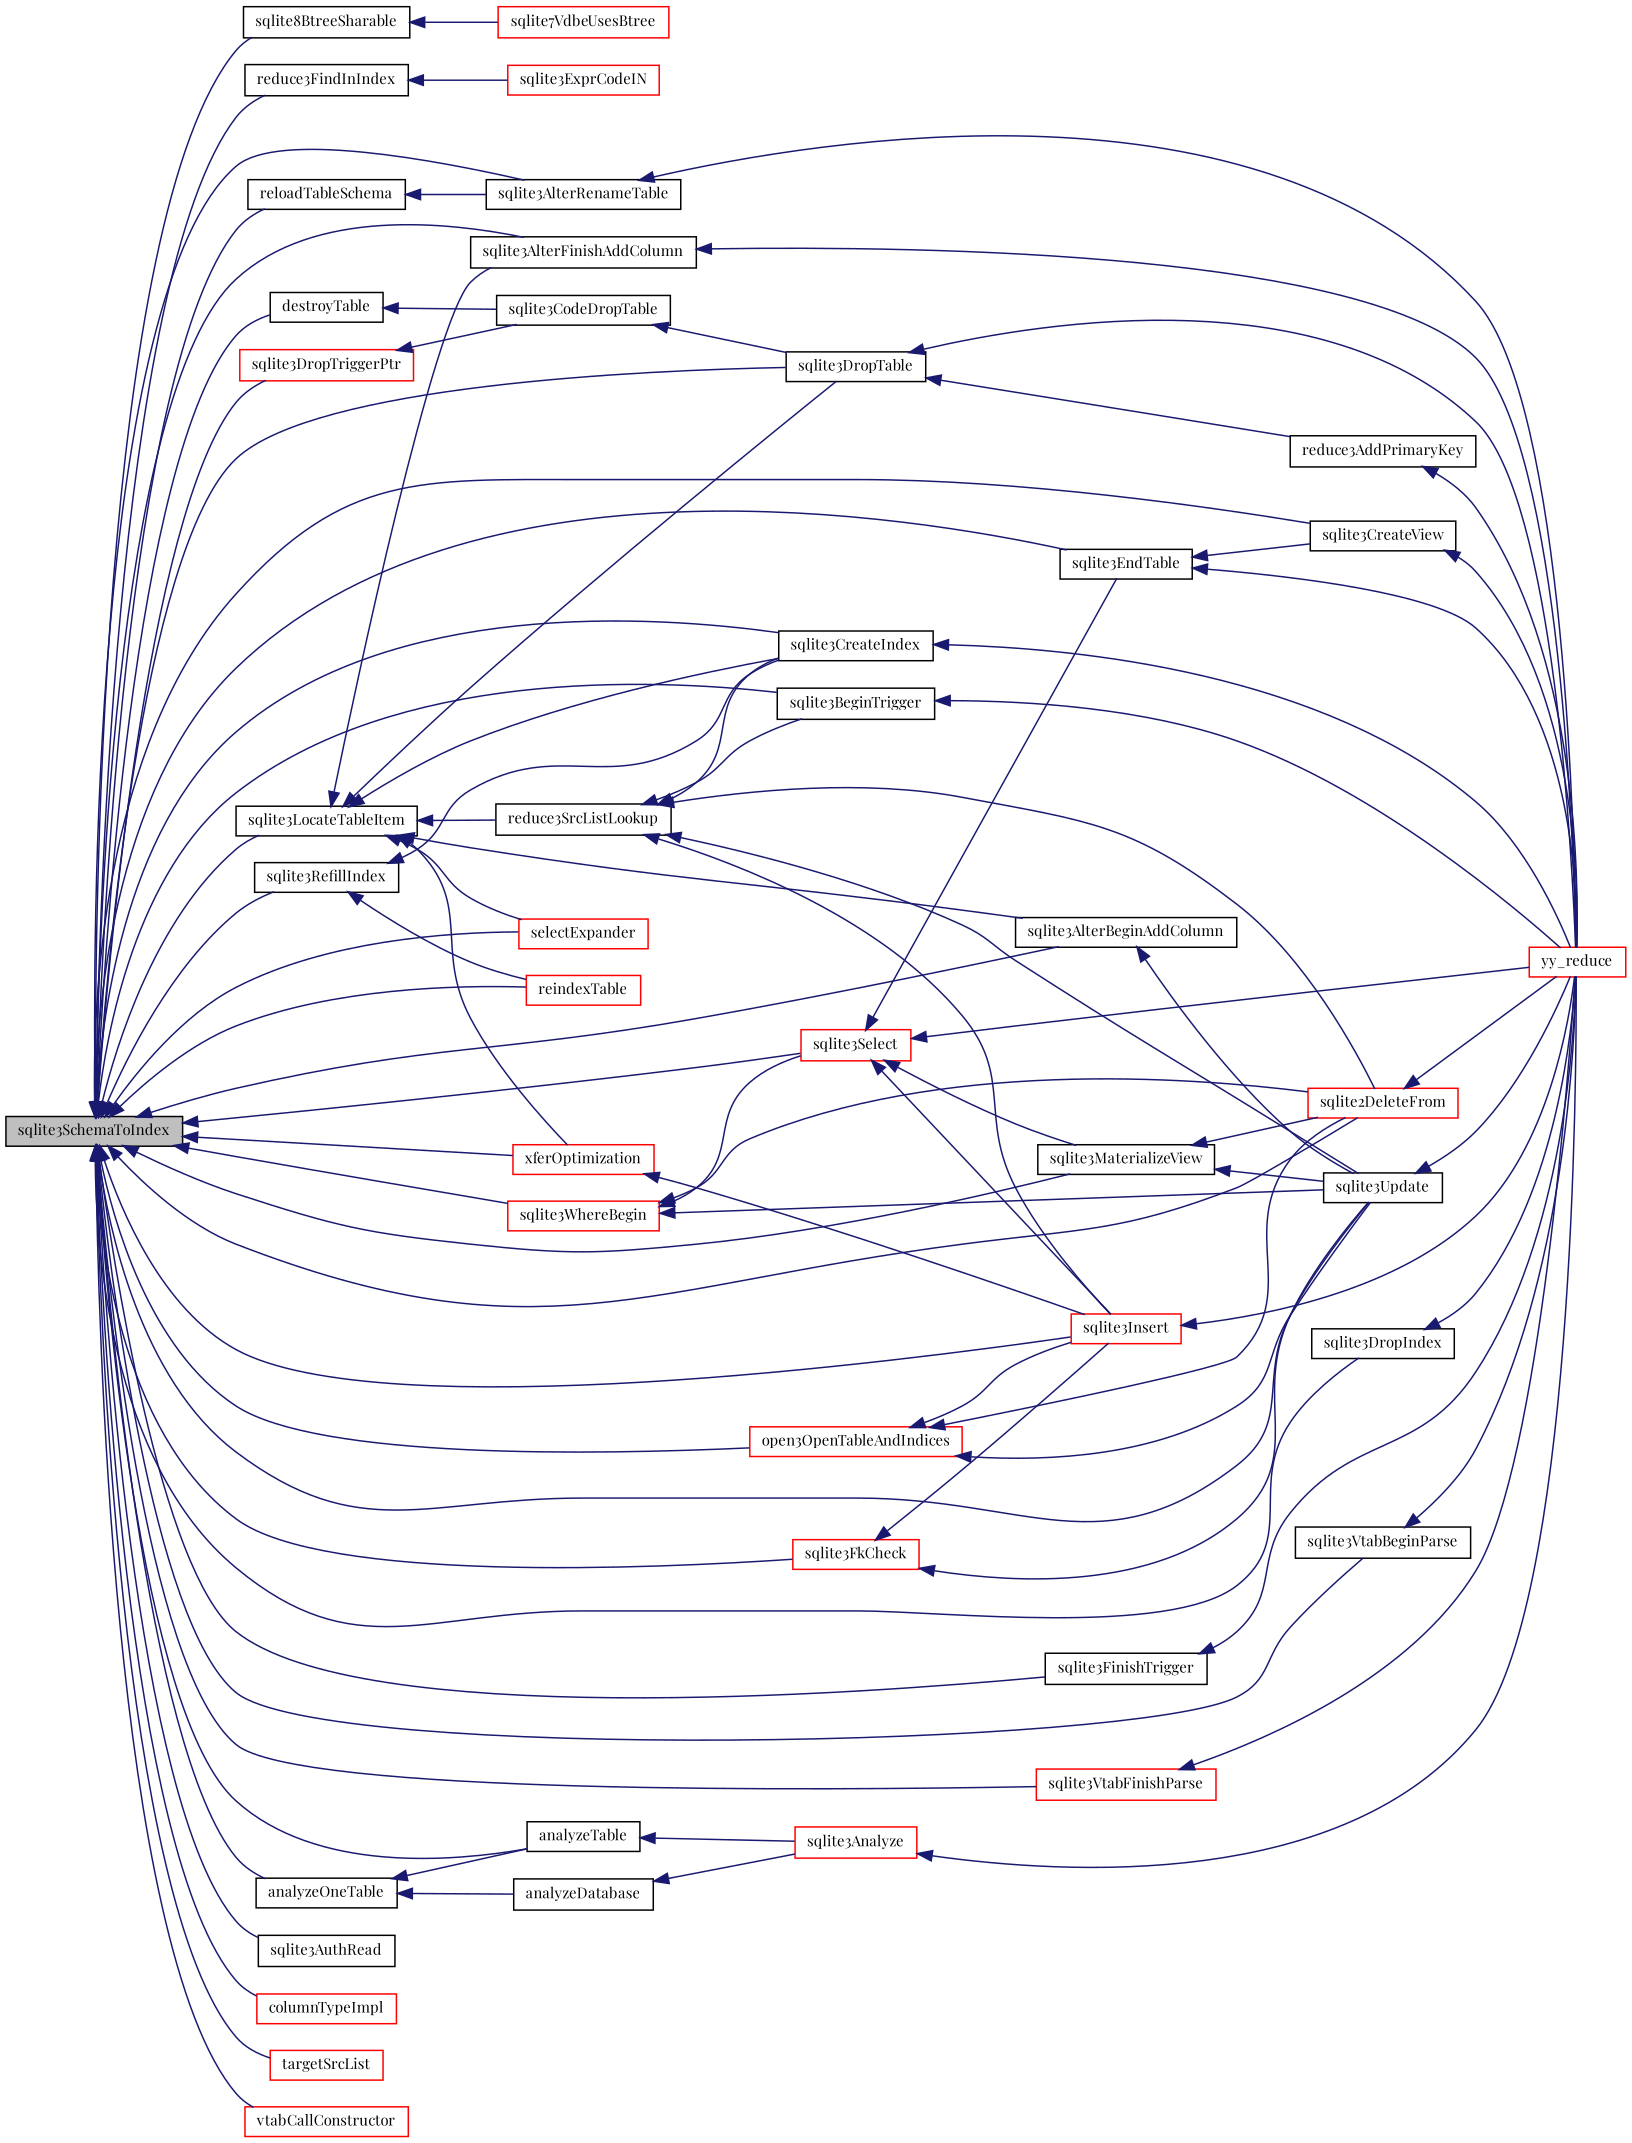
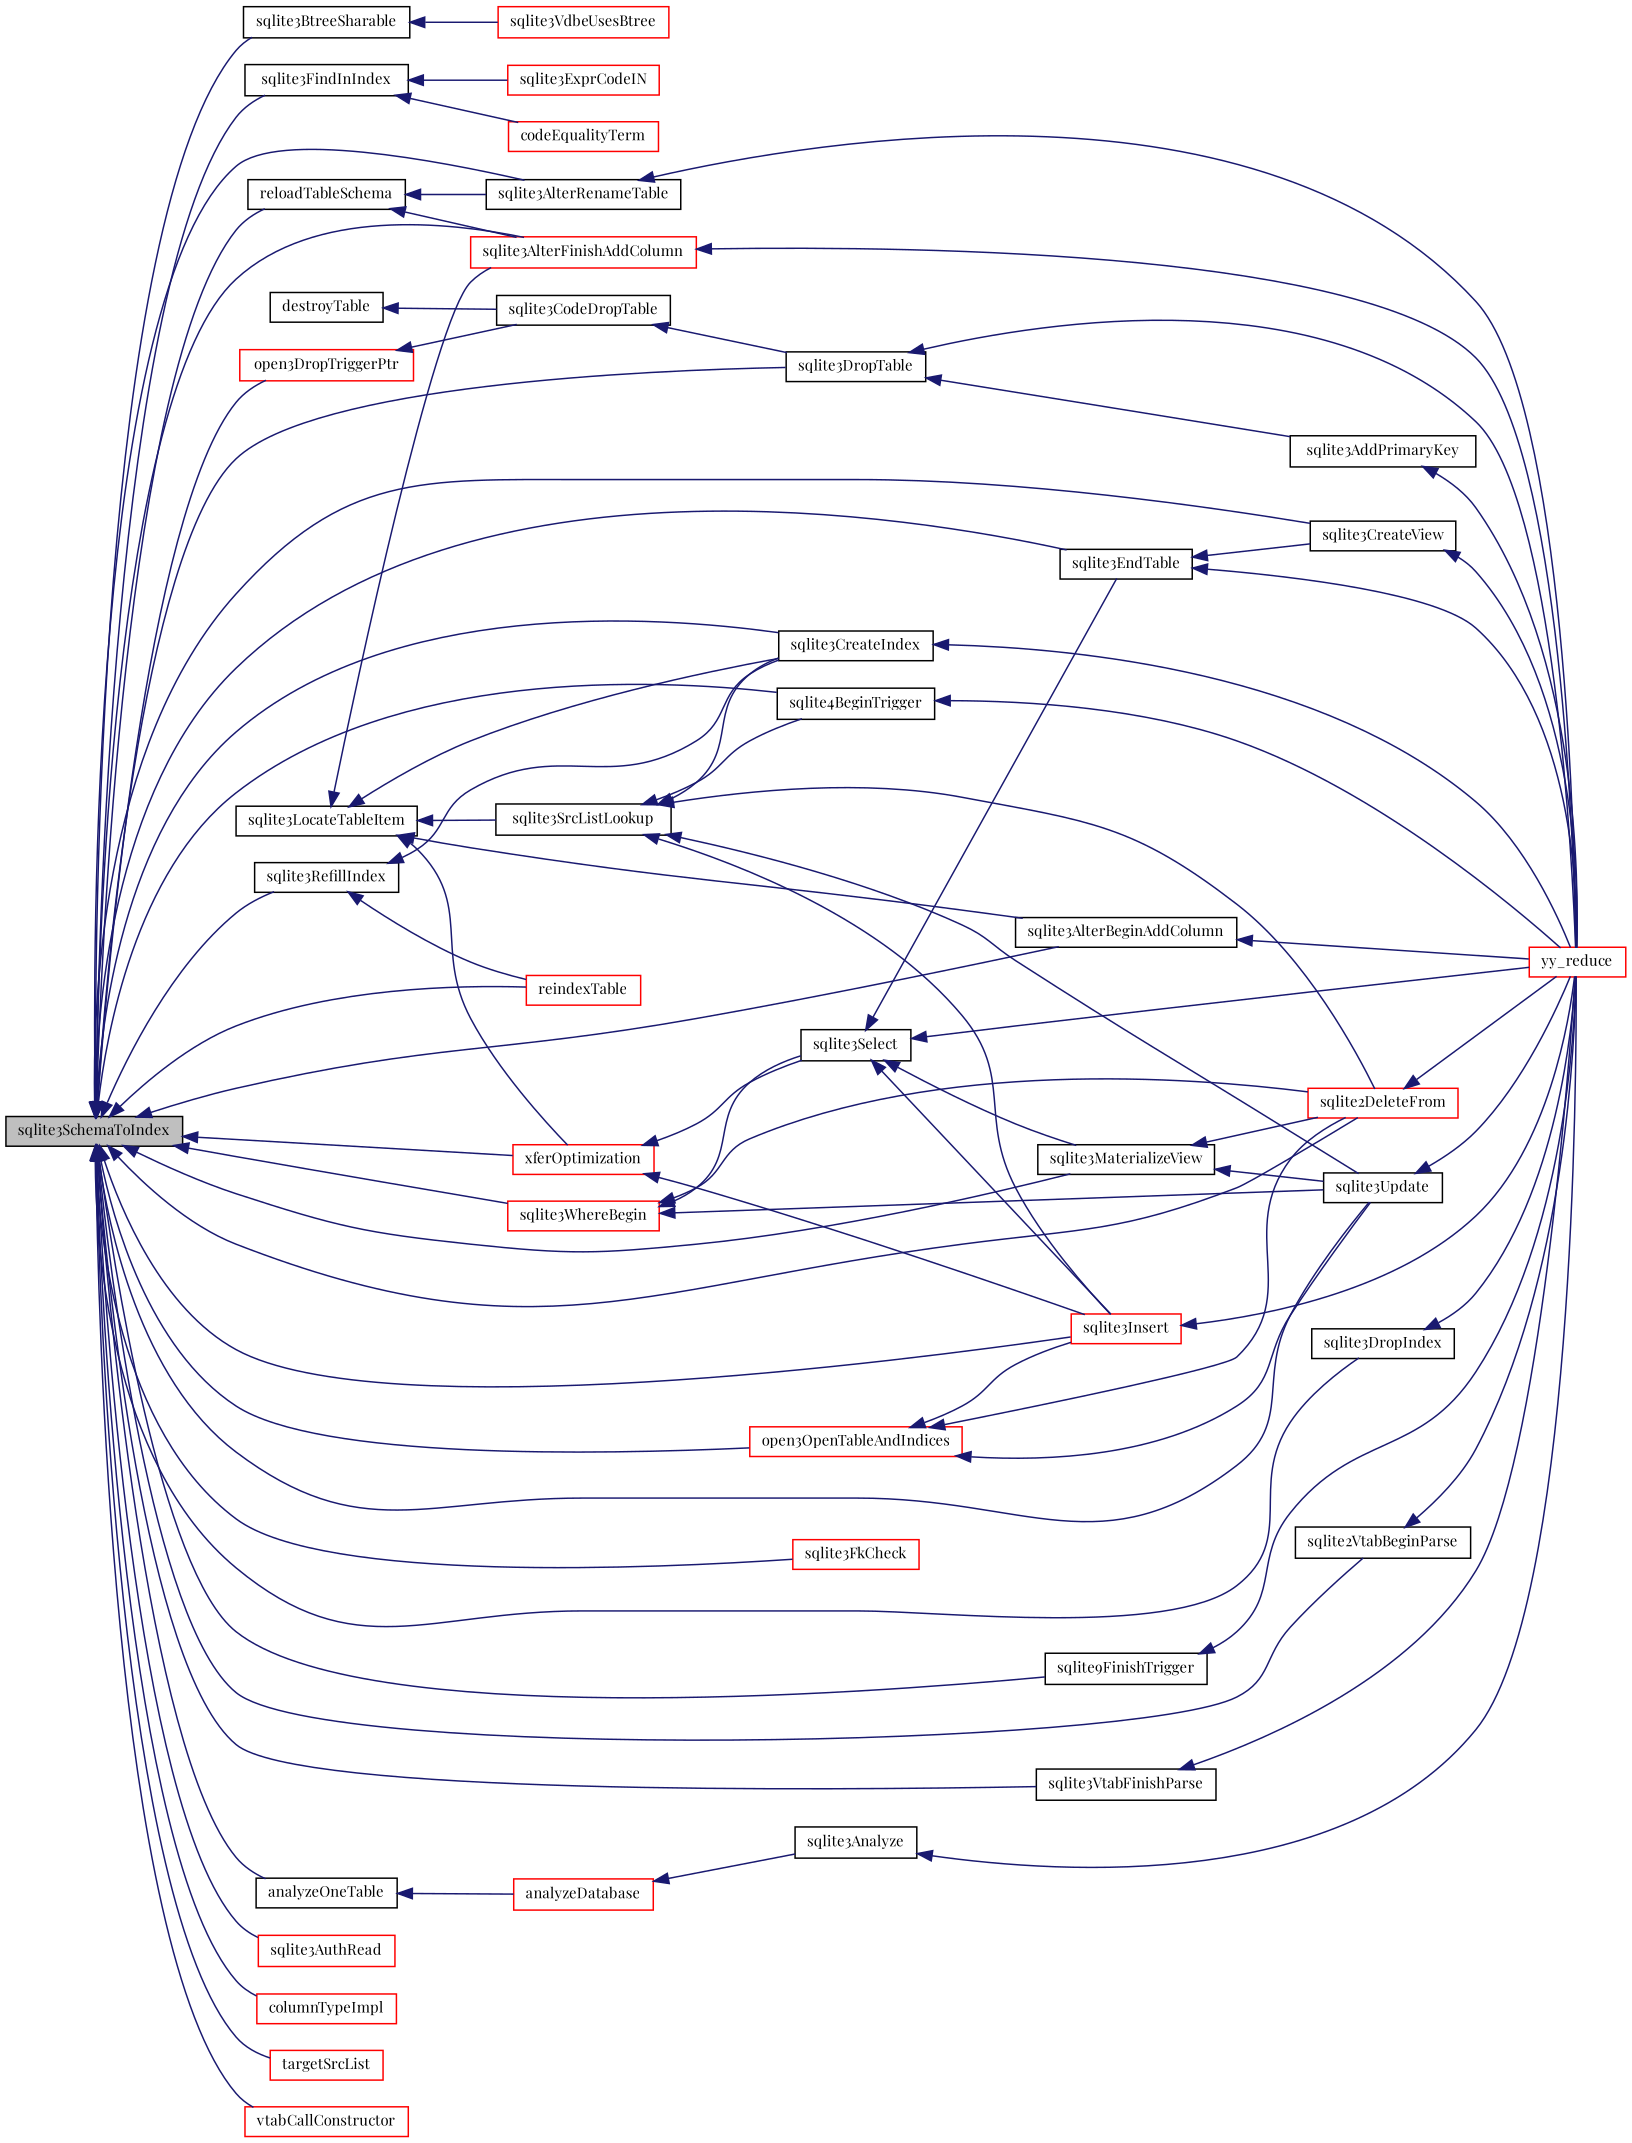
  digraph {
    fontname="Playfair Display"
    rankdir=LR
    node [color=black fillcolor=white fontname="Playfair Display" fontsize=10 shape=record style=filled]
    edge [color=midnightblue dir=back fontname="Playfair Display" fontsize=10 labelfontname=FreeSans labelfontsize=10 style=solid]
    n1 [fillcolor=grey75 fontcolor=black height=0.2 label=sqlite3SchemaToIndex width=0.4]
-   n2 [height=0.2 label=sqlite8BtreeSharable width=0.4]
-   n3 [height=0.2 label=reduce3FindInIndex width=0.4]
+   n2 [height=0.2 label=sqlite3BtreeSharable width=0.4]
+   n3 [height=0.2 label=sqlite3FindInIndex width=0.4]
    n4 [height=0.2 label=reloadTableSchema width=0.4]
    n5 [height=0.2 label=sqlite3AlterRenameTable width=0.4]
-   n6 [height=0.2 label=sqlite3AlterFinishAddColumn width=0.4]
+   n6 [color=red height=0.2 label=sqlite3AlterFinishAddColumn width=0.4]
    n7 [height=0.2 label=sqlite3AlterBeginAddColumn width=0.4]
    n8 [height=0.2 label=analyzeOneTable width=0.4]
-   n9 [height=0.2 label=analyzeTable width=0.4]
-   n10 [height=0.2 label=sqlite3AuthRead width=0.4]
+   n10 [color=red height=0.2 label=sqlite3AuthRead width=0.4]
    n11 [height=0.2 label=sqlite3LocateTableItem width=0.4]
    n12 [height=0.2 label=sqlite3DropTable width=0.4]
    n13 [height=0.2 label=sqlite3CreateIndex width=0.4]
    n14 [height=0.2 label=sqlite3EndTable width=0.4]
    n15 [height=0.2 label=sqlite3CreateView width=0.4]
    n16 [color=red height=0.2 label=sqlite2DeleteFrom width=0.4]
    n17 [color=red height=0.2 label=sqlite3Insert width=0.4]
-   n18 [height=0.2 label=sqlite3BeginTrigger width=0.4]
+   n18 [height=0.2 label=sqlite4BeginTrigger width=0.4]
    n19 [height=0.2 label=sqlite3Update width=0.4]
    n20 [color=red height=0.2 label=xferOptimization width=0.4]
-   n21 [color=red height=0.2 label=selectExpander width=0.4]
    n22 [height=0.2 label=destroyTable width=0.4]
    n23 [height=0.2 label=sqlite3RefillIndex width=0.4]
    n24 [color=red height=0.2 label=reindexTable width=0.4]
    n25 [height=0.2 label=sqlite3DropIndex width=0.4]
    n26 [height=0.2 label=sqlite3MaterializeView width=0.4]
    n27 [color=red height=0.2 label=sqlite3FkCheck width=0.4]
    n28 [color=red height=0.2 label=open3OpenTableAndIndices width=0.4]
    n29 [color=red height=0.2 label=columnTypeImpl width=0.4]
-   n30 [color=red height=0.2 label=sqlite3Select width=0.4]
-   n31 [height=0.2 label=sqlite3FinishTrigger width=0.4]
-   n32 [color=red height=0.2 label=sqlite3DropTriggerPtr width=0.4]
+   n30 [height=0.2 label=sqlite3Select width=0.4]
+   n31 [height=0.2 label=sqlite9FinishTrigger width=0.4]
+   n32 [color=red height=0.2 label=open3DropTriggerPtr width=0.4]
    n33 [color=red height=0.2 label=targetSrcList width=0.4]
-   n34 [height=0.2 label=sqlite3VtabBeginParse width=0.4]
-   n35 [color=red height=0.2 label=sqlite3VtabFinishParse width=0.4]
+   n34 [height=0.2 label=sqlite2VtabBeginParse width=0.4]
+   n35 [height=0.2 label=sqlite3VtabFinishParse width=0.4]
    n36 [color=red height=0.2 label=vtabCallConstructor width=0.4]
    n37 [color=red height=0.2 label=sqlite3WhereBegin width=0.4]
-   n38 [color=red height=0.2 label=sqlite7VdbeUsesBtree width=0.4]
+   n38 [color=red height=0.2 label=sqlite3VdbeUsesBtree width=0.4]
    n39 [color=red height=0.2 label=sqlite3ExprCodeIN width=0.4]
+   n40 [color=red height=0.2 label=codeEqualityTerm width=0.4]
    n41 [color=red height=0.2 label=yy_reduce width=0.4]
-   n42 [height=0.2 label=analyzeDatabase width=0.4]
-   n43 [color=red height=0.2 label=sqlite3Analyze width=0.4]
-   n44 [height=0.2 label=reduce3SrcListLookup width=0.4]
-   n45 [height=0.2 label=reduce3AddPrimaryKey width=0.4]
+   n42 [color=red height=0.2 label=analyzeDatabase width=0.4]
+   n43 [height=0.2 label=sqlite3Analyze width=0.4]
+   n44 [height=0.2 label=sqlite3SrcListLookup width=0.4]
+   n45 [height=0.2 label=sqlite3AddPrimaryKey width=0.4]
    n46 [height=0.2 label=sqlite3CodeDropTable width=0.4]
    n1 -> n2
    n1 -> n3
    n1 -> n4
    n1 -> n5
    n1 -> n6
    n1 -> n7
    n1 -> n8
-   n1 -> n9
    n1 -> n10
-   n1 -> n11
    n1 -> n12
    n1 -> n13
    n1 -> n14
    n1 -> n15
    n1 -> n16
    n1 -> n17
    n1 -> n18
    n1 -> n19
    n1 -> n20
-   n1 -> n21
-   n1 -> n22
    n1 -> n23
    n1 -> n24
    n1 -> n25
    n1 -> n26
    n1 -> n27
    n1 -> n28
    n1 -> n29
-   n1 -> n30
+   n20 -> n30
    n1 -> n31
    n1 -> n32
    n1 -> n33
    n1 -> n34
    n1 -> n35
    n1 -> n36
    n1 -> n37
    n2 -> n38
    n3 -> n39
+   n3 -> n40
    n4 -> n5
+   n4 -> n6
    n5 -> n41
    n6 -> n41
-   n7 -> n19
-   n8 -> n9
+   n7 -> n41
    n8 -> n42
-   n9 -> n43
    n11 -> n6
    n11 -> n7
-   n11 -> n12
    n11 -> n13
    n11 -> n20
-   n11 -> n21
    n11 -> n44
    n12 -> n41
    n12 -> n45
    n13 -> n41
    n14 -> n15
    n14 -> n41
    n15 -> n41
    n16 -> n41
    n17 -> n41
    n18 -> n41
    n19 -> n41
    n20 -> n17
    n22 -> n46
    n23 -> n13
    n23 -> n24
    n25 -> n41
    n26 -> n16
    n26 -> n19
-   n27 -> n17
-   n27 -> n19
    n28 -> n16
    n28 -> n17
    n28 -> n19
    n30 -> n14
    n30 -> n17
    n30 -> n26
    n30 -> n41
    n31 -> n41
    n32 -> n46
    n34 -> n41
    n35 -> n41
    n37 -> n16
    n37 -> n19
    n37 -> n30
    n42 -> n43
    n43 -> n41
    n44 -> n13
    n44 -> n16
    n44 -> n17
    n44 -> n18
    n44 -> n19
    n45 -> n41
    n46 -> n12
  }
